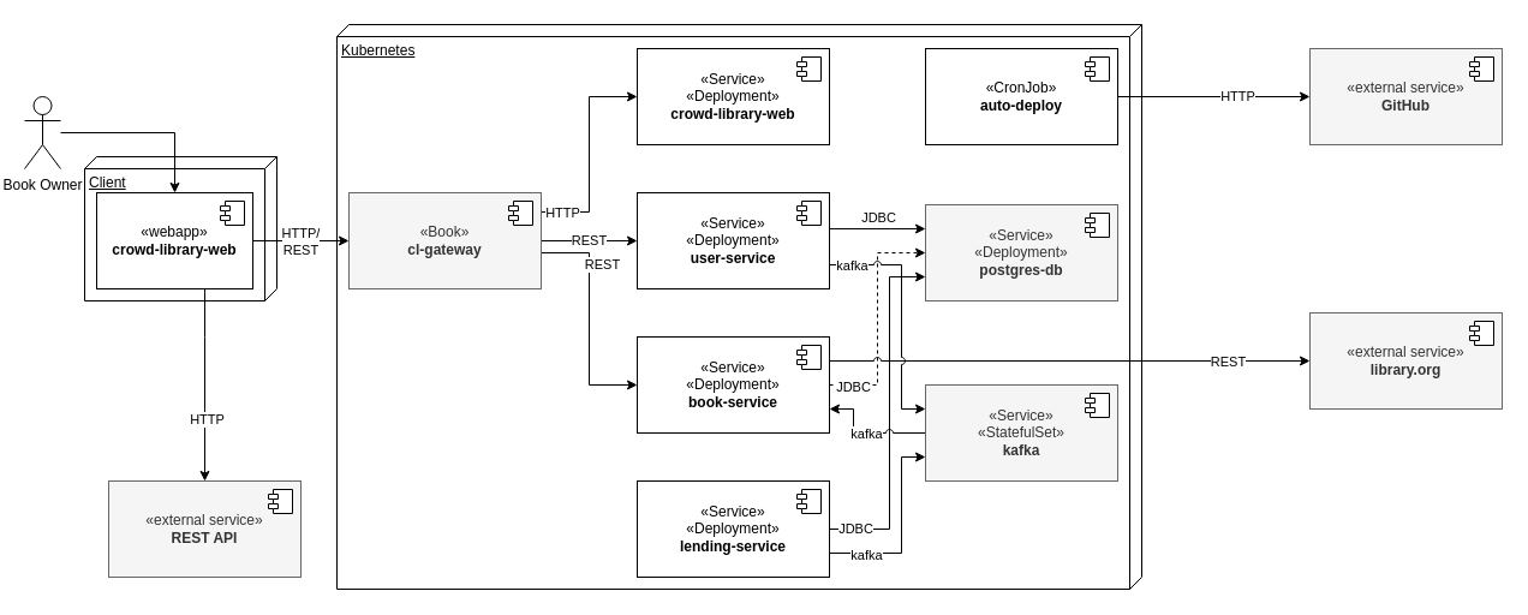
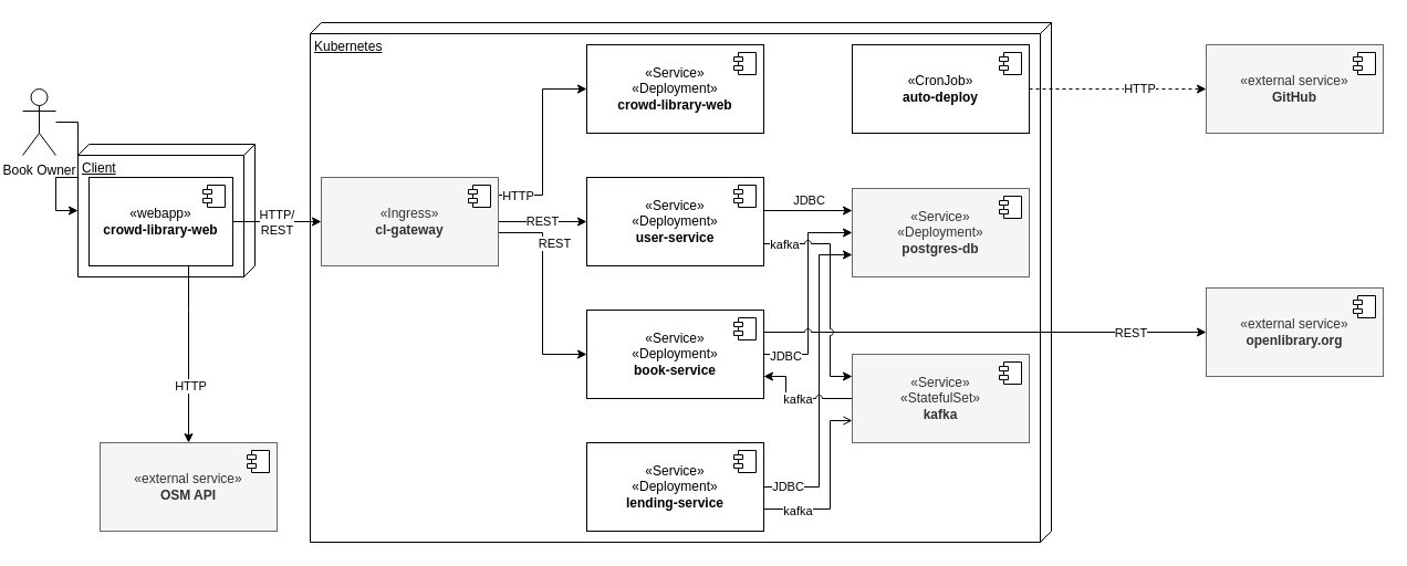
  <mxCell id="0" />
  <mxCell id="1" parent="0" />
  <mxCell id="2" value="Client" style="verticalAlign=top;align=left;spacingTop=8;spacingLeft=2;spacingRight=12;shape=cube;size=10;direction=south;fontStyle=4;html=1;whiteSpace=wrap;" parent="1" vertex="1"><mxGeometry x="70" y="130" width="160" height="120" as="geometry" /></mxCell>
  <mxCell id="3" value="Kubernetes" style="verticalAlign=top;align=left;spacingTop=8;spacingLeft=2;spacingRight=12;shape=cube;size=10;direction=south;fontStyle=4;html=1;whiteSpace=wrap;" parent="1" vertex="1"><mxGeometry x="280" y="20" width="670" height="470" as="geometry" /></mxCell>
- <mxCell id="4" style="edgeStyle=orthogonalEdgeStyle;rounded=0;orthogonalLoop=1;jettySize=auto;html=1;entryX=0;entryY=0.5;entryDx=0;entryDy=0;dashed=1;" parent="1" source="8" target="32" edge="1"><mxGeometry relative="1" as="geometry"><Array as="points"><mxPoint x="730" y="320" /><mxPoint x="730" y="210" /></Array></mxGeometry></mxCell>
+ <mxCell id="4" style="edgeStyle=orthogonalEdgeStyle;rounded=0;orthogonalLoop=1;jettySize=auto;html=1;entryX=0;entryY=0.5;entryDx=0;entryDy=0;" parent="1" source="8" target="32" edge="1"><mxGeometry relative="1" as="geometry"><Array as="points"><mxPoint x="730" y="320" /><mxPoint x="730" y="210" /></Array></mxGeometry></mxCell>
  <mxCell id="5" value="JDBC" style="edgeLabel;html=1;align=center;verticalAlign=middle;resizable=0;points=[];" parent="4" vertex="1" connectable="0"><mxGeometry x="-0.8" relative="1" as="geometry"><mxPoint y="1" as="offset" /></mxGeometry></mxCell>
  <mxCell id="6" style="edgeStyle=orthogonalEdgeStyle;rounded=0;orthogonalLoop=1;jettySize=auto;html=1;jumpStyle=arc;entryX=0;entryY=0.5;entryDx=0;entryDy=0;" parent="1" source="8" target="44" edge="1"><mxGeometry relative="1" as="geometry"><Array as="points"><mxPoint x="790" y="300" /><mxPoint x="790" y="300" /></Array></mxGeometry></mxCell>
  <mxCell id="7" value="REST" style="edgeLabel;html=1;align=center;verticalAlign=middle;resizable=0;points=[];" parent="6" vertex="1" connectable="0"><mxGeometry x="0.867" relative="1" as="geometry"><mxPoint x="-42" as="offset" /></mxGeometry></mxCell>
  <mxCell id="8" value="«Service»&lt;div&gt;«Deployment»&lt;br&gt;&lt;b&gt;book-service&lt;/b&gt;&lt;/div&gt;" style="html=1;dropTarget=0;whiteSpace=wrap;" parent="1" vertex="1"><mxGeometry x="530" y="280" width="160" height="80" as="geometry" /></mxCell>
  <mxCell id="9" value="" style="shape=module;jettyWidth=8;jettyHeight=4;" parent="8" vertex="1"><mxGeometry x="1" width="20" height="20" relative="1" as="geometry"><mxPoint x="-27" y="7" as="offset" /></mxGeometry></mxCell>
  <mxCell id="10" style="edgeStyle=orthogonalEdgeStyle;rounded=0;orthogonalLoop=1;jettySize=auto;html=1;jumpStyle=arc;entryX=0;entryY=0.25;entryDx=0;entryDy=0;" parent="1" source="14" target="32" edge="1"><mxGeometry relative="1" as="geometry"><Array as="points"><mxPoint x="710" y="190" /><mxPoint x="710" y="190" /></Array></mxGeometry></mxCell>
  <mxCell id="11" value="JDBC" style="edgeLabel;html=1;align=center;verticalAlign=middle;resizable=0;points=[];" parent="10" vertex="1" connectable="0"><mxGeometry x="0.025" y="1" relative="1" as="geometry"><mxPoint x="-1" y="-9" as="offset" /></mxGeometry></mxCell>
  <mxCell id="12" style="edgeStyle=orthogonalEdgeStyle;rounded=0;orthogonalLoop=1;jettySize=auto;html=1;entryX=0;entryY=0.25;entryDx=0;entryDy=0;jumpStyle=arc;" parent="1" source="14" target="36" edge="1"><mxGeometry relative="1" as="geometry"><Array as="points"><mxPoint x="750" y="220" /><mxPoint x="750" y="340" /></Array></mxGeometry></mxCell>
  <mxCell id="13" value="kafka" style="edgeLabel;html=1;align=center;verticalAlign=middle;resizable=0;points=[];" parent="12" vertex="1" connectable="0"><mxGeometry x="-0.82" relative="1" as="geometry"><mxPoint as="offset" /></mxGeometry></mxCell>
  <mxCell id="14" value="«Service»&lt;div&gt;«Deployment»&lt;br&gt;&lt;b&gt;user-service&lt;/b&gt;&lt;/div&gt;" style="html=1;dropTarget=0;whiteSpace=wrap;" parent="1" vertex="1"><mxGeometry x="530" y="160" width="160" height="80" as="geometry" /></mxCell>
  <mxCell id="15" value="" style="shape=module;jettyWidth=8;jettyHeight=4;" parent="14" vertex="1"><mxGeometry x="1" width="20" height="20" relative="1" as="geometry"><mxPoint x="-27" y="7" as="offset" /></mxGeometry></mxCell>
  <mxCell id="16" style="edgeStyle=orthogonalEdgeStyle;rounded=0;orthogonalLoop=1;jettySize=auto;html=1;entryX=0;entryY=0.75;entryDx=0;entryDy=0;" parent="1" source="20" target="32" edge="1"><mxGeometry relative="1" as="geometry"><Array as="points"><mxPoint x="740" y="440" /><mxPoint x="740" y="230" /></Array></mxGeometry></mxCell>
  <mxCell id="17" value="JDBC" style="edgeLabel;html=1;align=center;verticalAlign=middle;resizable=0;points=[];" parent="16" vertex="1" connectable="0"><mxGeometry x="-0.831" y="1" relative="1" as="geometry"><mxPoint x="-4" as="offset" /></mxGeometry></mxCell>
- <mxCell id="18" style="edgeStyle=orthogonalEdgeStyle;rounded=0;orthogonalLoop=1;jettySize=auto;html=1;entryX=0;entryY=0.75;entryDx=0;entryDy=0;" parent="1" source="20" target="36" edge="1"><mxGeometry relative="1" as="geometry"><Array as="points"><mxPoint x="750" y="460" /><mxPoint x="750" y="380" /></Array></mxGeometry></mxCell>
+ <mxCell id="18" style="edgeStyle=orthogonalEdgeStyle;rounded=0;orthogonalLoop=1;jettySize=auto;html=1;entryX=0;entryY=0.75;entryDx=0;entryDy=0;endArrow=open;" parent="1" source="20" target="36" edge="1"><mxGeometry relative="1" as="geometry"><Array as="points"><mxPoint x="750" y="460" /><mxPoint x="750" y="380" /></Array></mxGeometry></mxCell>
  <mxCell id="19" value="kafka" style="edgeLabel;html=1;align=center;verticalAlign=middle;resizable=0;points=[];" parent="18" vertex="1" connectable="0"><mxGeometry x="-0.625" y="-1" relative="1" as="geometry"><mxPoint as="offset" /></mxGeometry></mxCell>
  <mxCell id="20" value="«Service»&lt;br&gt;&lt;div&gt;&lt;span style=&quot;background-color: initial;&quot;&gt;«&lt;/span&gt;Deployment»&lt;br&gt;&lt;b&gt;lending-service&lt;/b&gt;&lt;/div&gt;" style="html=1;dropTarget=0;whiteSpace=wrap;" parent="1" vertex="1"><mxGeometry x="530" y="400" width="160" height="80" as="geometry" /></mxCell>
  <mxCell id="21" value="" style="shape=module;jettyWidth=8;jettyHeight=4;" parent="20" vertex="1"><mxGeometry x="1" width="20" height="20" relative="1" as="geometry"><mxPoint x="-27" y="7" as="offset" /></mxGeometry></mxCell>
  <mxCell id="22" value="«Service»&lt;div&gt;«Deployment»&lt;br&gt;&lt;b&gt;crowd-library-web&lt;/b&gt;&lt;/div&gt;" style="html=1;dropTarget=0;whiteSpace=wrap;" parent="1" vertex="1"><mxGeometry x="530" y="40" width="160" height="80" as="geometry" /></mxCell>
  <mxCell id="23" value="" style="shape=module;jettyWidth=8;jettyHeight=4;" parent="22" vertex="1"><mxGeometry x="1" width="20" height="20" relative="1" as="geometry"><mxPoint x="-27" y="7" as="offset" /></mxGeometry></mxCell>
  <mxCell id="24" style="edgeStyle=orthogonalEdgeStyle;rounded=0;orthogonalLoop=1;jettySize=auto;html=1;entryX=0;entryY=0.5;entryDx=0;entryDy=0;exitX=0.997;exitY=0.2;exitDx=0;exitDy=0;exitPerimeter=0;" parent="1" source="30" target="22" edge="1"><mxGeometry relative="1" as="geometry" /></mxCell>
  <mxCell id="25" value="HTTP" style="edgeLabel;html=1;align=center;verticalAlign=middle;resizable=0;points=[];" parent="24" vertex="1" connectable="0"><mxGeometry x="-0.796" y="1" relative="1" as="geometry"><mxPoint y="1" as="offset" /></mxGeometry></mxCell>
  <mxCell id="26" style="edgeStyle=orthogonalEdgeStyle;rounded=0;orthogonalLoop=1;jettySize=auto;html=1;" parent="1" source="30" target="14" edge="1"><mxGeometry relative="1" as="geometry" /></mxCell>
  <mxCell id="27" value="REST" style="edgeLabel;html=1;align=center;verticalAlign=middle;resizable=0;points=[];" parent="26" vertex="1" connectable="0"><mxGeometry x="-0.037" y="1" relative="1" as="geometry"><mxPoint as="offset" /></mxGeometry></mxCell>
  <mxCell id="28" style="edgeStyle=orthogonalEdgeStyle;rounded=0;orthogonalLoop=1;jettySize=auto;html=1;entryX=0;entryY=0.5;entryDx=0;entryDy=0;" parent="1" source="30" target="8" edge="1"><mxGeometry relative="1" as="geometry"><Array as="points"><mxPoint x="490" y="210" /><mxPoint x="490" y="320" /></Array></mxGeometry></mxCell>
  <mxCell id="29" value="REST" style="edgeLabel;html=1;align=center;verticalAlign=middle;resizable=0;points=[];" parent="28" vertex="1" connectable="0"><mxGeometry x="-0.484" y="1" relative="1" as="geometry"><mxPoint x="9" as="offset" /></mxGeometry></mxCell>
- <mxCell id="30" value="«Book»&lt;br&gt;&lt;b&gt;cl-gateway&lt;/b&gt;" style="html=1;dropTarget=0;whiteSpace=wrap;fillColor=#f5f5f5;fontColor=#333333;strokeColor=#666666;" parent="1" vertex="1"><mxGeometry x="290" y="160" width="160" height="80" as="geometry" /></mxCell>
+ <mxCell id="30" value="«Ingress»&lt;br&gt;&lt;b&gt;cl-gateway&lt;/b&gt;" style="html=1;dropTarget=0;whiteSpace=wrap;fillColor=#f5f5f5;fontColor=#333333;strokeColor=#666666;" parent="1" vertex="1"><mxGeometry x="290" y="160" width="160" height="80" as="geometry" /></mxCell>
  <mxCell id="31" value="" style="shape=module;jettyWidth=8;jettyHeight=4;" parent="30" vertex="1"><mxGeometry x="1" width="20" height="20" relative="1" as="geometry"><mxPoint x="-27" y="7" as="offset" /></mxGeometry></mxCell>
  <mxCell id="32" value="«Service»&lt;div&gt;«Deployment»&lt;br&gt;&lt;b&gt;postgres-db&lt;/b&gt;&lt;/div&gt;" style="html=1;dropTarget=0;whiteSpace=wrap;fillColor=#f5f5f5;fontColor=#333333;strokeColor=#666666;" parent="1" vertex="1"><mxGeometry x="770" y="170" width="160" height="80" as="geometry" /></mxCell>
  <mxCell id="33" value="" style="shape=module;jettyWidth=8;jettyHeight=4;" parent="32" vertex="1"><mxGeometry x="1" width="20" height="20" relative="1" as="geometry"><mxPoint x="-27" y="7" as="offset" /></mxGeometry></mxCell>
  <mxCell id="34" style="edgeStyle=orthogonalEdgeStyle;rounded=0;orthogonalLoop=1;jettySize=auto;html=1;entryX=1;entryY=0.75;entryDx=0;entryDy=0;jumpStyle=arc;" parent="1" source="36" target="8" edge="1"><mxGeometry relative="1" as="geometry"><Array as="points"><mxPoint x="710" y="360" /><mxPoint x="710" y="340" /></Array></mxGeometry></mxCell>
  <mxCell id="35" value="kafka" style="edgeLabel;html=1;align=center;verticalAlign=middle;resizable=0;points=[];" parent="34" vertex="1" connectable="0"><mxGeometry x="-0.45" relative="1" as="geometry"><mxPoint x="-22" as="offset" /></mxGeometry></mxCell>
  <mxCell id="36" value="«Service»&lt;div&gt;«StatefulSet»&lt;br&gt;&lt;b&gt;kafka&lt;/b&gt;&lt;/div&gt;" style="html=1;dropTarget=0;whiteSpace=wrap;fillColor=#f5f5f5;fontColor=#333333;strokeColor=#666666;" parent="1" vertex="1"><mxGeometry x="770" y="320" width="160" height="80" as="geometry" /></mxCell>
  <mxCell id="37" value="" style="shape=module;jettyWidth=8;jettyHeight=4;" parent="36" vertex="1"><mxGeometry x="1" width="20" height="20" relative="1" as="geometry"><mxPoint x="-27" y="7" as="offset" /></mxGeometry></mxCell>
  <mxCell id="38" style="edgeStyle=orthogonalEdgeStyle;rounded=0;orthogonalLoop=1;jettySize=auto;html=1;" parent="1" source="42" target="30" edge="1"><mxGeometry relative="1" as="geometry" /></mxCell>
  <mxCell id="39" value="HTTP/&lt;div&gt;REST&lt;/div&gt;" style="edgeLabel;html=1;align=center;verticalAlign=middle;resizable=0;points=[];" parent="38" vertex="1" connectable="0"><mxGeometry x="-0.025" relative="1" as="geometry"><mxPoint as="offset" /></mxGeometry></mxCell>
  <mxCell id="40" style="edgeStyle=orthogonalEdgeStyle;rounded=0;orthogonalLoop=1;jettySize=auto;html=1;" edge="1" parent="1" source="42" target="53"><mxGeometry relative="1" as="geometry"><Array as="points"><mxPoint y="280" x="170" /><mxPoint y="280" x="170" /></Array></mxGeometry></mxCell>
  <mxCell id="41" value="HTTP" style="edgeLabel;html=1;align=center;verticalAlign=middle;resizable=0;points=[];" vertex="1" connectable="0" parent="40"><mxGeometry x="0.35" y="1" relative="1" as="geometry"><mxPoint as="offset" /></mxGeometry></mxCell>
  <mxCell id="42" value="«webapp»&lt;div&gt;&lt;b&gt;crowd-library-web&lt;/b&gt;&lt;/div&gt;" style="html=1;dropTarget=0;whiteSpace=wrap;" parent="1" vertex="1"><mxGeometry x="80" y="160" width="130" height="80" as="geometry" /></mxCell>
  <mxCell id="43" value="" style="shape=module;jettyWidth=8;jettyHeight=4;" parent="42" vertex="1"><mxGeometry x="1" width="20" height="20" relative="1" as="geometry"><mxPoint x="-27" y="7" as="offset" /></mxGeometry></mxCell>
- <mxCell id="44" value="«external service»&lt;br&gt;&lt;b&gt;library.org&lt;/b&gt;" style="html=1;dropTarget=0;whiteSpace=wrap;fillColor=#f5f5f5;fontColor=#333333;strokeColor=#666666;" parent="1" vertex="1"><mxGeometry x="1090" y="260" width="160" height="80" as="geometry" /></mxCell>
+ <mxCell id="44" value="«external service»&lt;br&gt;&lt;b&gt;openlibrary.org&lt;/b&gt;" style="html=1;dropTarget=0;whiteSpace=wrap;fillColor=#f5f5f5;fontColor=#333333;strokeColor=#666666;" parent="1" vertex="1"><mxGeometry x="1090" y="260" width="160" height="80" as="geometry" /></mxCell>
  <mxCell id="45" value="" style="shape=module;jettyWidth=8;jettyHeight=4;" parent="44" vertex="1"><mxGeometry x="1" width="20" height="20" relative="1" as="geometry"><mxPoint x="-27" y="7" as="offset" /></mxGeometry></mxCell>
- <mxCell id="46" value="HTTP" style="edgeStyle=orthogonalEdgeStyle;rounded=0;orthogonalLoop=1;jettySize=auto;html=1;entryX=0;entryY=0.5;entryDx=0;entryDy=0;" parent="1" source="47" target="49" edge="1"><mxGeometry x="0.25" relative="1" as="geometry"><mxPoint as="offset" /></mxGeometry></mxCell>
+ <mxCell id="46" value="HTTP" style="edgeStyle=orthogonalEdgeStyle;rounded=0;orthogonalLoop=1;jettySize=auto;html=1;entryX=0;entryY=0.5;entryDx=0;entryDy=0;dashed=1;" parent="1" source="47" target="49" edge="1"><mxGeometry x="0.25" relative="1" as="geometry"><mxPoint as="offset" /></mxGeometry></mxCell>
  <mxCell id="47" value="«CronJob»&lt;div&gt;&lt;b&gt;auto-deploy&lt;/b&gt;&lt;/div&gt;" style="html=1;dropTarget=0;whiteSpace=wrap;" parent="1" vertex="1"><mxGeometry x="770" y="40" width="160" height="80" as="geometry" /></mxCell>
  <mxCell id="48" value="" style="shape=module;jettyWidth=8;jettyHeight=4;" parent="47" vertex="1"><mxGeometry x="1" width="20" height="20" relative="1" as="geometry"><mxPoint x="-27" y="7" as="offset" /></mxGeometry></mxCell>
  <mxCell id="49" value="«external service»&lt;br&gt;&lt;b&gt;GitHub&lt;/b&gt;" style="html=1;dropTarget=0;whiteSpace=wrap;fillColor=#f5f5f5;fontColor=#333333;strokeColor=#666666;" parent="1" vertex="1"><mxGeometry x="1090" y="40" width="160" height="80" as="geometry" /></mxCell>
  <mxCell id="50" value="" style="shape=module;jettyWidth=8;jettyHeight=4;" parent="49" vertex="1"><mxGeometry x="1" width="20" height="20" relative="1" as="geometry"><mxPoint x="-27" y="7" as="offset" /></mxGeometry></mxCell>
- <mxCell id="51" style="edgeStyle=orthogonalEdgeStyle;rounded=0;orthogonalLoop=1;jettySize=auto;html=1;entryX=0.5;entryY=0;entryDx=0;entryDy=0;" parent="1" source="52" target="42" edge="1"><mxGeometry relative="1" as="geometry"><mxPoint x="130" y="140" as="targetPoint" /></mxGeometry></mxCell>
+ <mxCell id="51" style="edgeStyle=orthogonalEdgeStyle;rounded=0;orthogonalLoop=1;jettySize=auto;html=1;" parent="1" source="52" target="2" edge="1"><mxGeometry relative="1" as="geometry"><mxPoint x="130" y="140" as="targetPoint" /></mxGeometry></mxCell>
  <mxCell id="52" value="Book Owner" style="shape=umlActor;verticalLabelPosition=bottom;verticalAlign=top;html=1;" parent="1" vertex="1"><mxGeometry x="20" y="80" width="30" height="60" as="geometry" /></mxCell>
- <mxCell id="53" value="«external service»&lt;br&gt;&lt;b&gt;REST API&lt;/b&gt;" style="html=1;dropTarget=0;whiteSpace=wrap;fillColor=#f5f5f5;fontColor=#333333;strokeColor=#666666;" vertex="1" parent="1"><mxGeometry x="90" y="400" width="160" height="80" as="geometry" /></mxCell>
+ <mxCell id="53" value="«external service»&lt;br&gt;&lt;b&gt;OSM API&lt;/b&gt;" style="html=1;dropTarget=0;whiteSpace=wrap;fillColor=#f5f5f5;fontColor=#333333;strokeColor=#666666;" vertex="1" parent="1"><mxGeometry x="90" y="400" width="160" height="80" as="geometry" /></mxCell>
  <mxCell id="54" value="" style="shape=module;jettyWidth=8;jettyHeight=4;" vertex="1" parent="53"><mxGeometry x="1" width="20" height="20" relative="1" as="geometry"><mxPoint x="-27" y="7" as="offset" /></mxGeometry></mxCell>
